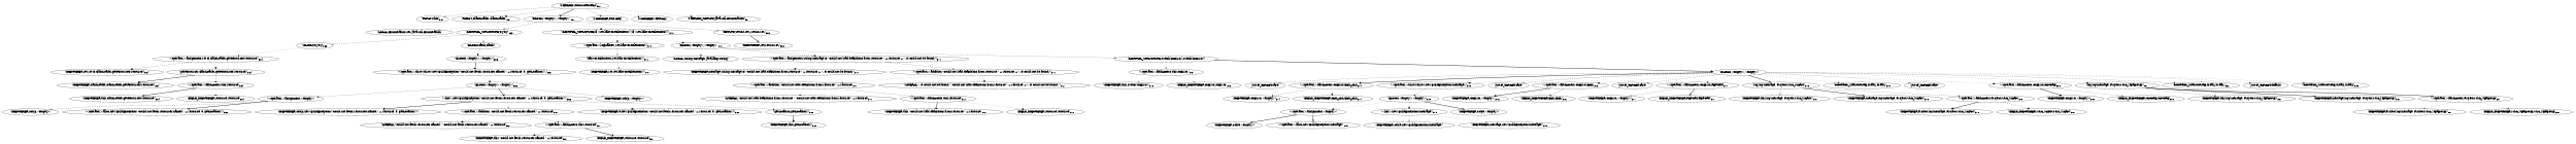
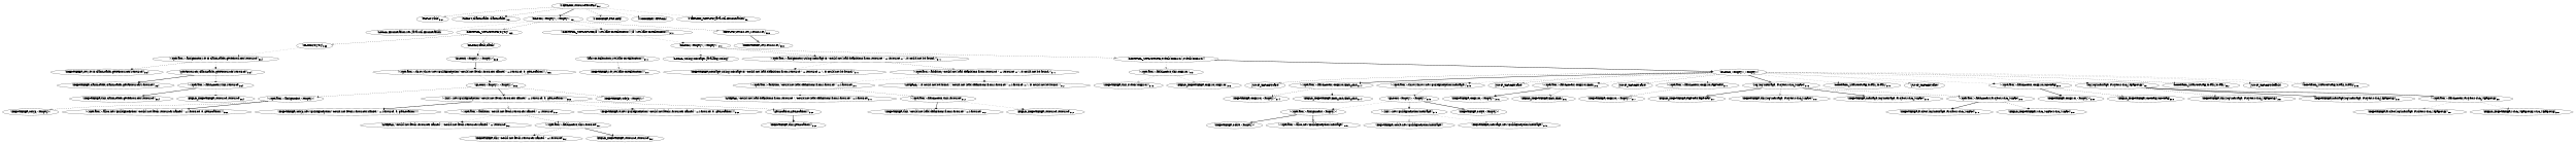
  digraph {
    edge [arrowhead=onormal style=dotted]
    n1 [label=<(METHOD,resourceToURLs)<SUB>361</SUB>>]
    n2 [label=<(PARAM,this)<SUB>361</SUB>>]
    n3 [label=<(PARAM,ClassLoader classLoader)<SUB>361</SUB>>]
    n4 [label=<(BLOCK,&lt;empty&gt;,&lt;empty&gt;)<SUB>361</SUB>>]
    n5 [label=<(MODIFIER,PRIVATE)>]
    n6 [label=<(MODIFIER,VIRTUAL)>]
    n7 [label=<(METHOD_RETURN,java.util.Enumeration)<SUB>361</SUB>>]
    n8 [label=<(LOCAL,Enumeration ret: java.util.Enumeration)>]
    n9 [label=<(CONTROL_STRUCTURE,try,try)<SUB>363</SUB>>]
    n10 [label=<(CONTROL_STRUCTURE,if (!ret.hasMoreElements()),if (!ret.hasMoreElements()))<SUB>370</SUB>>]
    n11 [label=<(RETURN,return ret;,return ret;)<SUB>388</SUB>>]
    n12 [label=<(BLOCK,try,try)<SUB>363</SUB>>]
    n13 [label=<(BLOCK,catch,catch)>]
-   n14 [label=<(&lt;operator&gt;.logicalNot,!ret.hasMoreElements())<SUB>370</SUB>>]
    n15 [label=<(BLOCK,&lt;empty&gt;,&lt;empty&gt;)<SUB>370</SUB>>]
    n16 [label=<(IDENTIFIER,ret,return ret;)<SUB>388</SUB>>]
    n17 [label=<(&lt;operator&gt;.assignment,ret = classLoader.getResources(resource))<SUB>364</SUB>>]
    n18 [label=<(BLOCK,&lt;empty&gt;,&lt;empty&gt;)<SUB>365</SUB>>]
    n19 [label=<(IDENTIFIER,ret,ret = classLoader.getResources(resource))<SUB>364</SUB>>]
    n20 [label=<(getResources,classLoader.getResources(resource))<SUB>364</SUB>>]
    n21 [label=<(IDENTIFIER,classLoader,classLoader.getResources(resource))<SUB>364</SUB>>]
    n22 [label=<(&lt;operator&gt;.fieldAccess,this.resource)<SUB>364</SUB>>]
    n23 [label=<(IDENTIFIER,this,classLoader.getResources(resource))<SUB>364</SUB>>]
    n24 [label=<(FIELD_IDENTIFIER,resource,resource)<SUB>364</SUB>>]
    n25 [label=<(&lt;operator&gt;.throw,throw new BuildException(&quot;Could not fetch resources named &quot; + resource, e, getLocation());)<SUB>366</SUB>>]
    n26 [label=<(BLOCK,&lt;empty&gt;,&lt;empty&gt;)<SUB>366</SUB>>]
    n27 [label=<(&lt;operator&gt;.assignment,&lt;empty&gt;)>]
    n28 [label=<(&lt;init&gt;,new BuildException(&quot;Could not fetch resources named &quot; + resource, e, getLocation()))<SUB>366</SUB>>]
    n29 [label=<(IDENTIFIER,$obj8,&lt;empty&gt;)>]
    n30 [label=<(IDENTIFIER,$obj8,&lt;empty&gt;)>]
    n31 [label=<(&lt;operator&gt;.alloc,new BuildException(&quot;Could not fetch resources named &quot; + resource, e, getLocation()))<SUB>366</SUB>>]
    n32 [label=<(IDENTIFIER,$obj8,new BuildException(&quot;Could not fetch resources named &quot; + resource, e, getLocation()))>]
    n33 [label=<(&lt;operator&gt;.addition,&quot;Could not fetch resources named &quot; + resource)<SUB>367</SUB>>]
    n34 [label=<(IDENTIFIER,e,new BuildException(&quot;Could not fetch resources named &quot; + resource, e, getLocation()))<SUB>368</SUB>>]
    n35 [label=<(getLocation,getLocation())<SUB>368</SUB>>]
    n36 [label=<(LITERAL,&quot;Could not fetch resources named &quot;,&quot;Could not fetch resources named &quot; + resource)<SUB>367</SUB>>]
    n37 [label=<(&lt;operator&gt;.fieldAccess,this.resource)<SUB>367</SUB>>]
    n38 [label=<(IDENTIFIER,this,getLocation())<SUB>368</SUB>>]
    n39 [label=<(IDENTIFIER,this,&quot;Could not fetch resources named &quot; + resource)<SUB>367</SUB>>]
    n40 [label=<(FIELD_IDENTIFIER,resource,resource)<SUB>367</SUB>>]
    n41 [label=<(hasMoreElements,ret.hasMoreElements())<SUB>370</SUB>>]
    n42 [label=<(LOCAL,String message: java.lang.String)>]
    n43 [label=<(&lt;operator&gt;.assignment,String message = &quot;Could not load definitions from resource &quot; + resource + &quot;. It could not be found.&quot;)<SUB>371</SUB>>]
    n44 [label=<(CONTROL_STRUCTURE,switch(onError),switch(onError))>]
    n45 [label=<(IDENTIFIER,ret,ret.hasMoreElements())<SUB>370</SUB>>]
    n46 [label=<(IDENTIFIER,message,String message = &quot;Could not load definitions from resource &quot; + resource + &quot;. It could not be found.&quot;)<SUB>371</SUB>>]
    n47 [label=<(&lt;operator&gt;.addition,&quot;Could not load definitions from resource &quot; + resource + &quot;. It could not be found.&quot;)<SUB>371</SUB>>]
    n48 [label=<(&lt;operator&gt;.fieldAccess,this.onError)<SUB>373</SUB>>]
    n49 [label=<(BLOCK,&lt;empty&gt;,&lt;empty&gt;)>]
    n50 [label=<(&lt;operator&gt;.addition,&quot;Could not load definitions from resource &quot; + resource)<SUB>371</SUB>>]
    n51 [label=<(LITERAL,&quot;. It could not be found.&quot;,&quot;Could not load definitions from resource &quot; + resource + &quot;. It could not be found.&quot;)<SUB>372</SUB>>]
    n52 [label=<(LITERAL,&quot;Could not load definitions from resource &quot;,&quot;Could not load definitions from resource &quot; + resource)<SUB>371</SUB>>]
    n53 [label=<(&lt;operator&gt;.fieldAccess,this.resource)<SUB>372</SUB>>]
    n54 [label=<(IDENTIFIER,this,&quot;Could not load definitions from resource &quot; + resource)<SUB>372</SUB>>]
    n55 [label=<(FIELD_IDENTIFIER,resource,resource)<SUB>372</SUB>>]
    n56 [label=<(IDENTIFIER,this,switch(onError))<SUB>373</SUB>>]
    n57 [label=<(FIELD_IDENTIFIER,onError,onError)<SUB>373</SUB>>]
    n58 [label=<(JUMP_TARGET,case)>]
    n59 [label=<(&lt;operator&gt;.fieldAccess,OnError.FAIL_ALL)<SUB>374</SUB>>]
    n60 [label=<(&lt;operator&gt;.throw,throw new BuildException(message);)<SUB>375</SUB>>]
    n61 [label=<(JUMP_TARGET,case)>]
    n62 [label=<(&lt;operator&gt;.fieldAccess,OnError.FAIL)<SUB>376</SUB>>]
    n63 [label=<(JUMP_TARGET,case)>]
    n64 [label=<(&lt;operator&gt;.fieldAccess,OnError.REPORT)<SUB>377</SUB>>]
    n65 [label=<(log,log(message, Project.MSG_WARN))<SUB>378</SUB>>]
    n66 [label=<(CONTROL_STRUCTURE,break;,break;)<SUB>379</SUB>>]
    n67 [label=<(JUMP_TARGET,case)>]
    n68 [label=<(&lt;operator&gt;.fieldAccess,OnError.IGNORE)<SUB>380</SUB>>]
    n69 [label=<(log,log(message, Project.MSG_VERBOSE))<SUB>381</SUB>>]
    n70 [label=<(CONTROL_STRUCTURE,break;,break;)<SUB>382</SUB>>]
    n71 [label=<(JUMP_TARGET,default)>]
    n72 [label=<(CONTROL_STRUCTURE,break;,break;)<SUB>385</SUB>>]
    n73 [label=<(IDENTIFIER,OnError,&lt;empty&gt;)<SUB>374</SUB>>]
    n74 [label=<(FIELD_IDENTIFIER,FAIL_ALL,FAIL_ALL)<SUB>374</SUB>>]
    n75 [label=<(BLOCK,&lt;empty&gt;,&lt;empty&gt;)<SUB>375</SUB>>]
    n76 [label=<(IDENTIFIER,OnError,&lt;empty&gt;)<SUB>376</SUB>>]
    n77 [label=<(FIELD_IDENTIFIER,FAIL,FAIL)<SUB>376</SUB>>]
    n78 [label=<(IDENTIFIER,OnError,&lt;empty&gt;)<SUB>377</SUB>>]
    n79 [label=<(FIELD_IDENTIFIER,REPORT,REPORT)<SUB>377</SUB>>]
    n80 [label=<(IDENTIFIER,this,log(message, Project.MSG_WARN))<SUB>378</SUB>>]
    n81 [label=<(IDENTIFIER,message,log(message, Project.MSG_WARN))<SUB>378</SUB>>]
    n82 [label=<(&lt;operator&gt;.fieldAccess,Project.MSG_WARN)<SUB>378</SUB>>]
    n83 [label=<(IDENTIFIER,OnError,&lt;empty&gt;)<SUB>380</SUB>>]
    n84 [label=<(FIELD_IDENTIFIER,IGNORE,IGNORE)<SUB>380</SUB>>]
    n85 [label=<(IDENTIFIER,this,log(message, Project.MSG_VERBOSE))<SUB>381</SUB>>]
    n86 [label=<(IDENTIFIER,message,log(message, Project.MSG_VERBOSE))<SUB>381</SUB>>]
    n87 [label=<(&lt;operator&gt;.fieldAccess,Project.MSG_VERBOSE)<SUB>381</SUB>>]
    n88 [label=<(&lt;operator&gt;.assignment,&lt;empty&gt;)>]
    n89 [label=<(&lt;init&gt;,new BuildException(message))<SUB>375</SUB>>]
    n90 [label=<(IDENTIFIER,$obj9,&lt;empty&gt;)>]
    n91 [label=<(IDENTIFIER,$obj9,&lt;empty&gt;)>]
    n92 [label=<(&lt;operator&gt;.alloc,new BuildException(message))<SUB>375</SUB>>]
    n93 [label=<(IDENTIFIER,$obj9,new BuildException(message))>]
    n94 [label=<(IDENTIFIER,message,new BuildException(message))<SUB>375</SUB>>]
    n95 [label=<(IDENTIFIER,Project,log(message, Project.MSG_WARN))<SUB>378</SUB>>]
    n96 [label=<(FIELD_IDENTIFIER,MSG_WARN,MSG_WARN)<SUB>378</SUB>>]
    n97 [label=<(IDENTIFIER,Project,log(message, Project.MSG_VERBOSE))<SUB>381</SUB>>]
    n98 [label=<(FIELD_IDENTIFIER,MSG_VERBOSE,MSG_VERBOSE)<SUB>381</SUB>>]
    n1 -> n2 [style=dashed]
    n1 -> n3 [arrowhead=diamond style=dashed]
    n1 -> n4 [arrowhead=tee style=bold]
    n1 -> n5 [arrowhead=tee style=dashed]
    n1 -> n6 [arrowhead=tee]
-   n1 -> n7 [arrowhead=diamond]
+   n1 -> n7 [arrowhead=tee]
    n4 -> n8
    n4 -> n9 [style=dashed]
    n4 -> n10 [arrowhead=diamond]
    n4 -> n11 [style=dashed]
    n9 -> n12 [style=dashed]
    n9 -> n13
-   n10 -> n14 [arrowhead=diamond]
    n10 -> n15 [arrowhead=diamond]
    n11 -> n16 [style=bold]
    n12 -> n17 [arrowhead=tee]
    n13 -> n18 [arrowhead=diamond style=dashed]
-   n14 -> n41 [style=dashed]
    n15 -> n42 [arrowhead=tee]
    n15 -> n43 [arrowhead=diamond style=dashed]
    n15 -> n44 [style=dashed]
    n17 -> n19 [arrowhead=diamond style=dashed]
    n17 -> n20 [arrowhead=diamond]
    n18 -> n25 [arrowhead=tee style=bold]
    n20 -> n21 [arrowhead=diamond style=bold]
    n20 -> n22 [arrowhead=tee style=dashed]
    n22 -> n23 [style=bold]
    n22 -> n24 [arrowhead=tee]
    n25 -> n26 [arrowhead=diamond]
    n26 -> n27 [arrowhead=tee style=dashed]
    n26 -> n28 [arrowhead=tee style=bold]
    n26 -> n29 [style=dashed]
    n27 -> n30 [style=dashed]
    n27 -> n31 [style=bold]
    n28 -> n32 [arrowhead=tee style=bold]
    n28 -> n33
    n28 -> n34 [arrowhead=diamond]
    n28 -> n35 [arrowhead=tee style=dashed]
    n33 -> n36 [arrowhead=diamond]
    n33 -> n37 [arrowhead=tee style=dashed]
    n35 -> n38 [arrowhead=diamond style=bold]
    n37 -> n39 [arrowhead=diamond style=dashed]
    n37 -> n40 [arrowhead=tee style=bold]
    n41 -> n45 [style=dashed]
    n43 -> n46 [arrowhead=diamond]
    n43 -> n47 [style=dashed]
    n44 -> n48
    n44 -> n49 [arrowhead=diamond style=bold]
    n47 -> n50
    n47 -> n51 [arrowhead=diamond]
    n48 -> n56
    n48 -> n57
    n49 -> n58 [style=dashed]
    n49 -> n59 [arrowhead=tee style=bold]
    n49 -> n60 [arrowhead=diamond]
    n49 -> n61 [style=dashed]
    n49 -> n62 [arrowhead=diamond]
    n49 -> n63 [style=dashed]
    n49 -> n64 [arrowhead=tee]
    n49 -> n65 [style=bold]
    n49 -> n66 [arrowhead=tee]
    n49 -> n67
    n49 -> n68 [arrowhead=diamond]
    n49 -> n69 [arrowhead=diamond]
    n49 -> n70 [arrowhead=tee style=dashed]
    n49 -> n71 [arrowhead=tee]
    n49 -> n72 [arrowhead=tee]
    n50 -> n52 [arrowhead=tee]
    n50 -> n53 [style=dashed]
    n53 -> n54 [arrowhead=tee style=bold]
    n53 -> n55 [arrowhead=diamond]
    n59 -> n73 [arrowhead=tee style=dashed]
    n59 -> n74 [arrowhead=diamond]
    n60 -> n75 [arrowhead=tee style=dashed]
    n62 -> n76 [arrowhead=diamond style=bold]
    n62 -> n77 [arrowhead=tee style=dashed]
    n64 -> n78 [style=dashed]
-   n64 -> n79 [style=bold]
+   n65 -> n79 [style=bold]
    n65 -> n80 [style=dashed]
    n65 -> n81 [style=bold]
    n65 -> n82 [arrowhead=tee style=dashed]
    n68 -> n83 [arrowhead=diamond style=bold]
    n68 -> n84 [style=dashed]
    n69 -> n85 [arrowhead=tee style=dashed]
    n69 -> n86 [style=bold]
    n69 -> n87 [style=bold]
    n75 -> n88 [arrowhead=diamond]
    n75 -> n89 [arrowhead=diamond style=dashed]
    n75 -> n90 [style=bold]
    n82 -> n95 [arrowhead=diamond style=bold]
    n82 -> n96 [arrowhead=diamond style=dashed]
    n87 -> n97
    n87 -> n98 [arrowhead=tee]
    n88 -> n91 [style=bold]
    n88 -> n92 [style=bold]
    n89 -> n93
    n89 -> n94
  }
